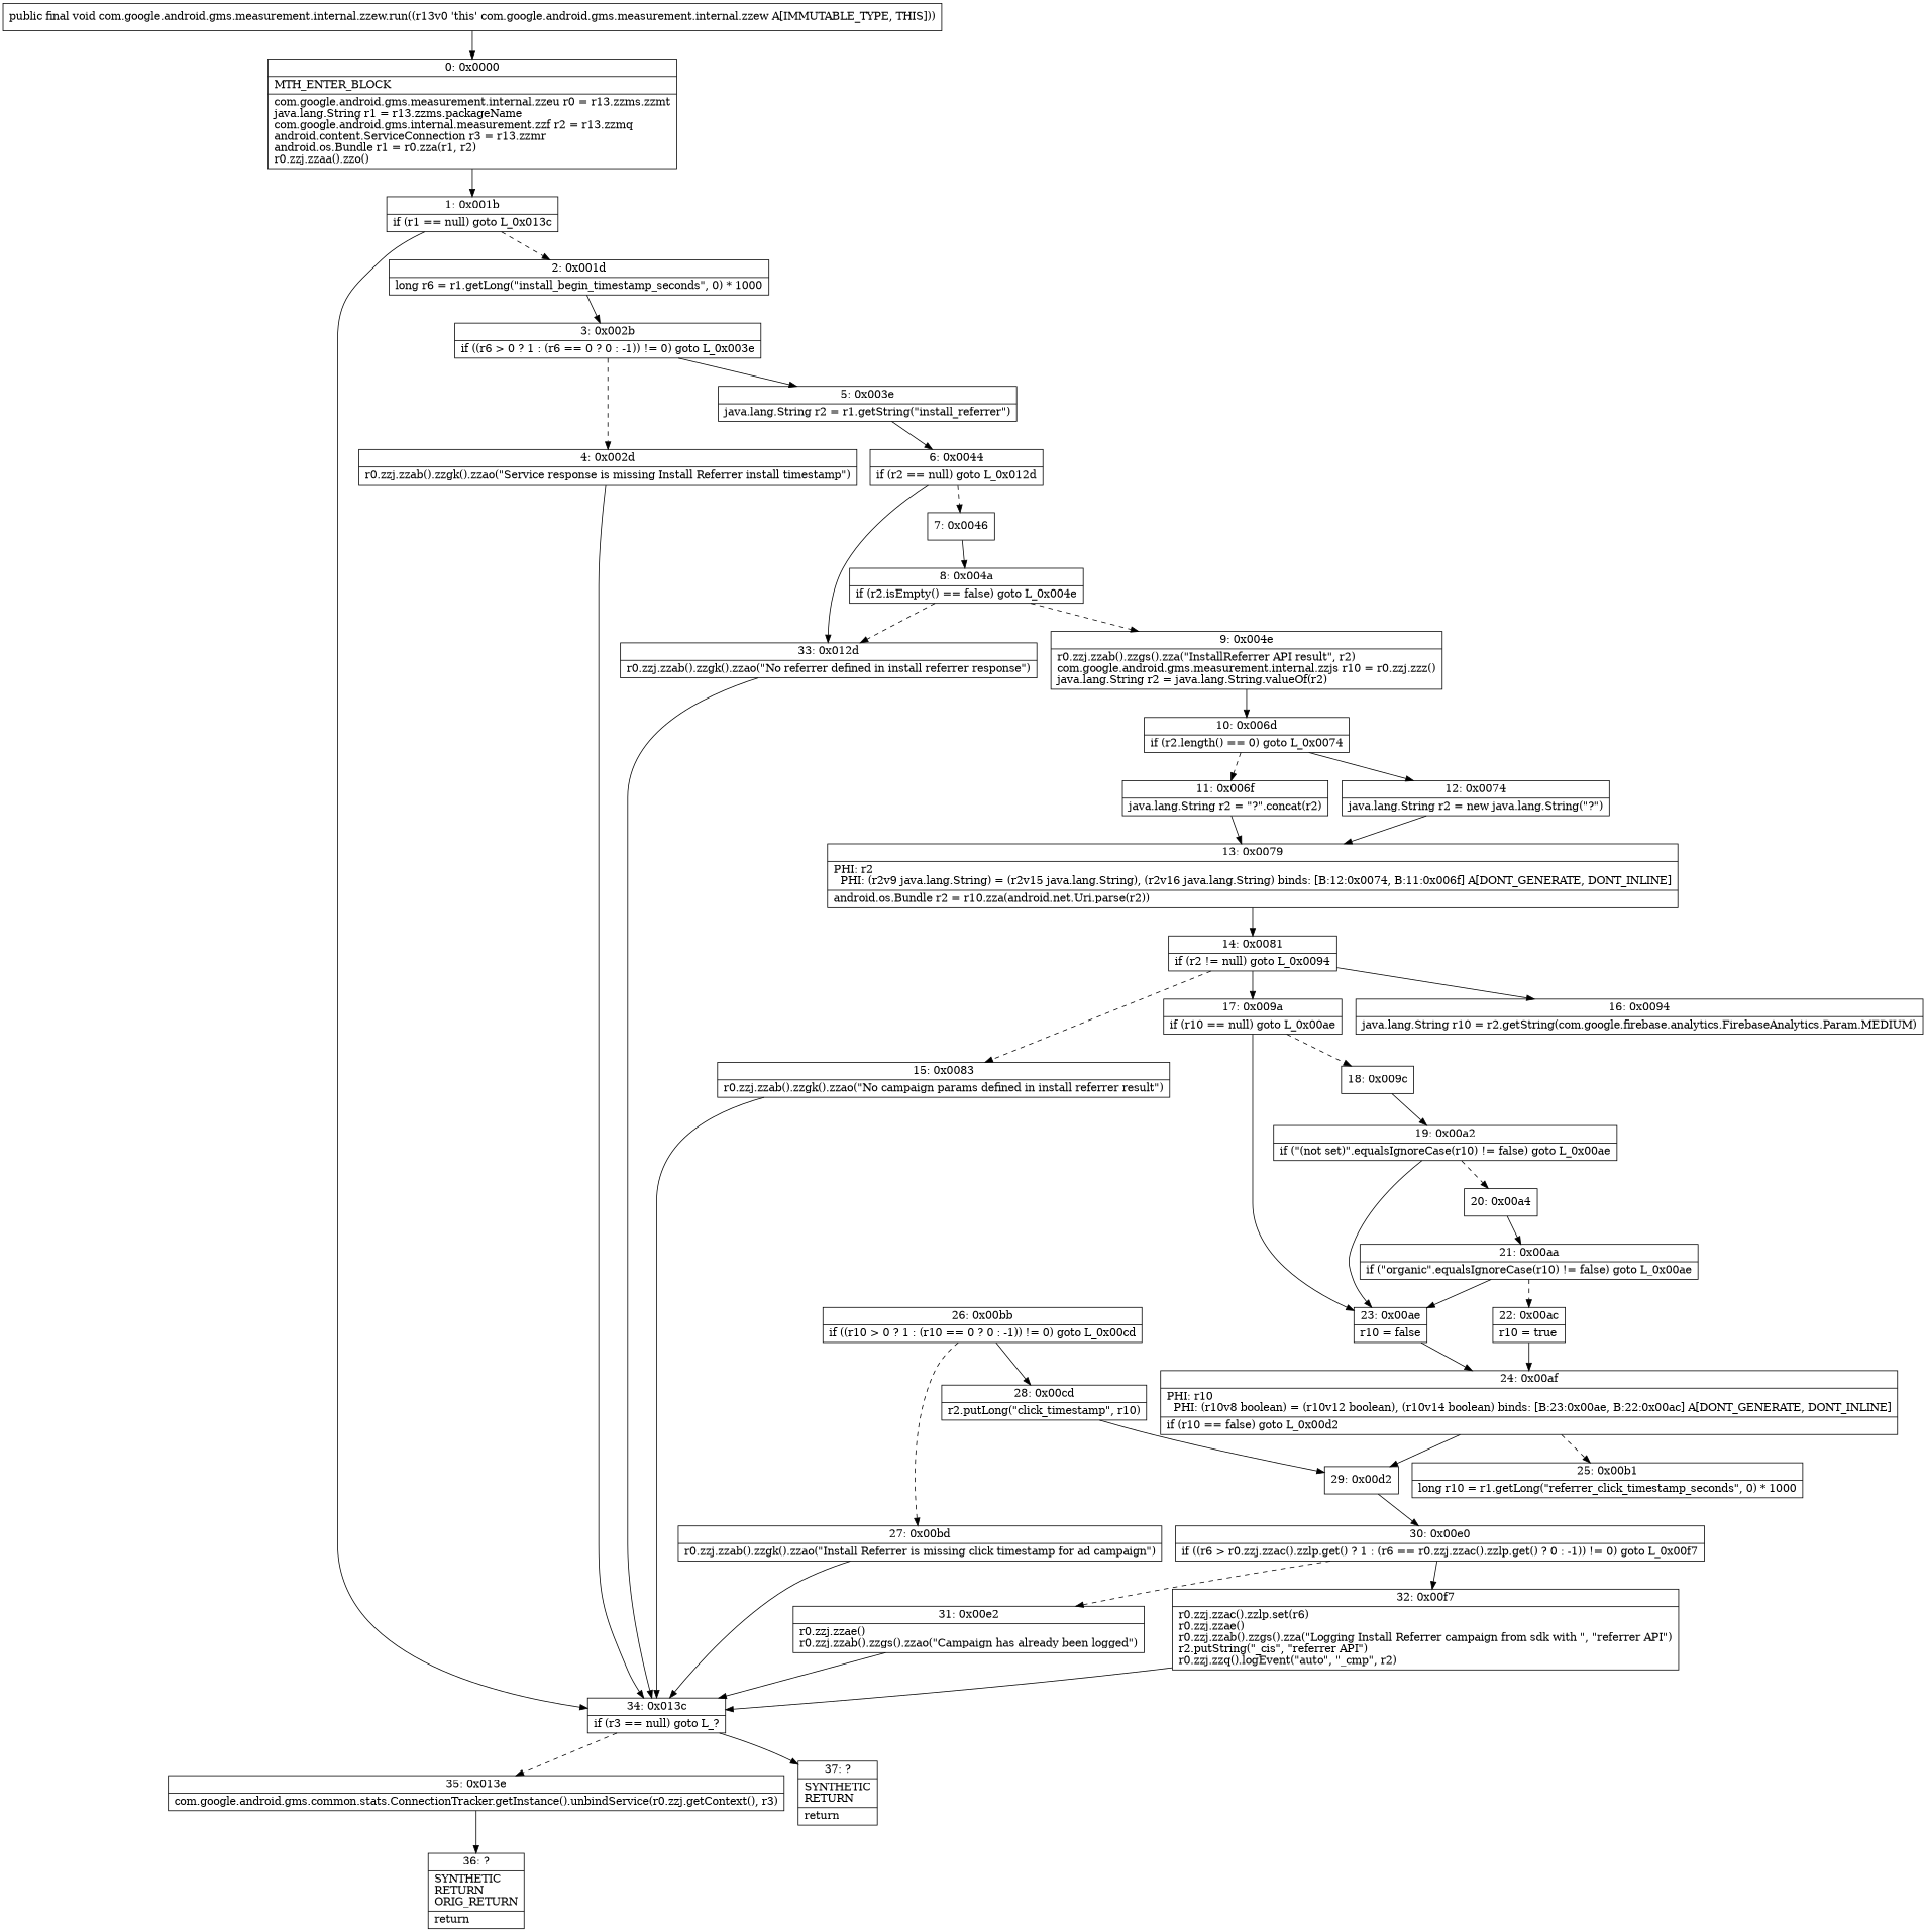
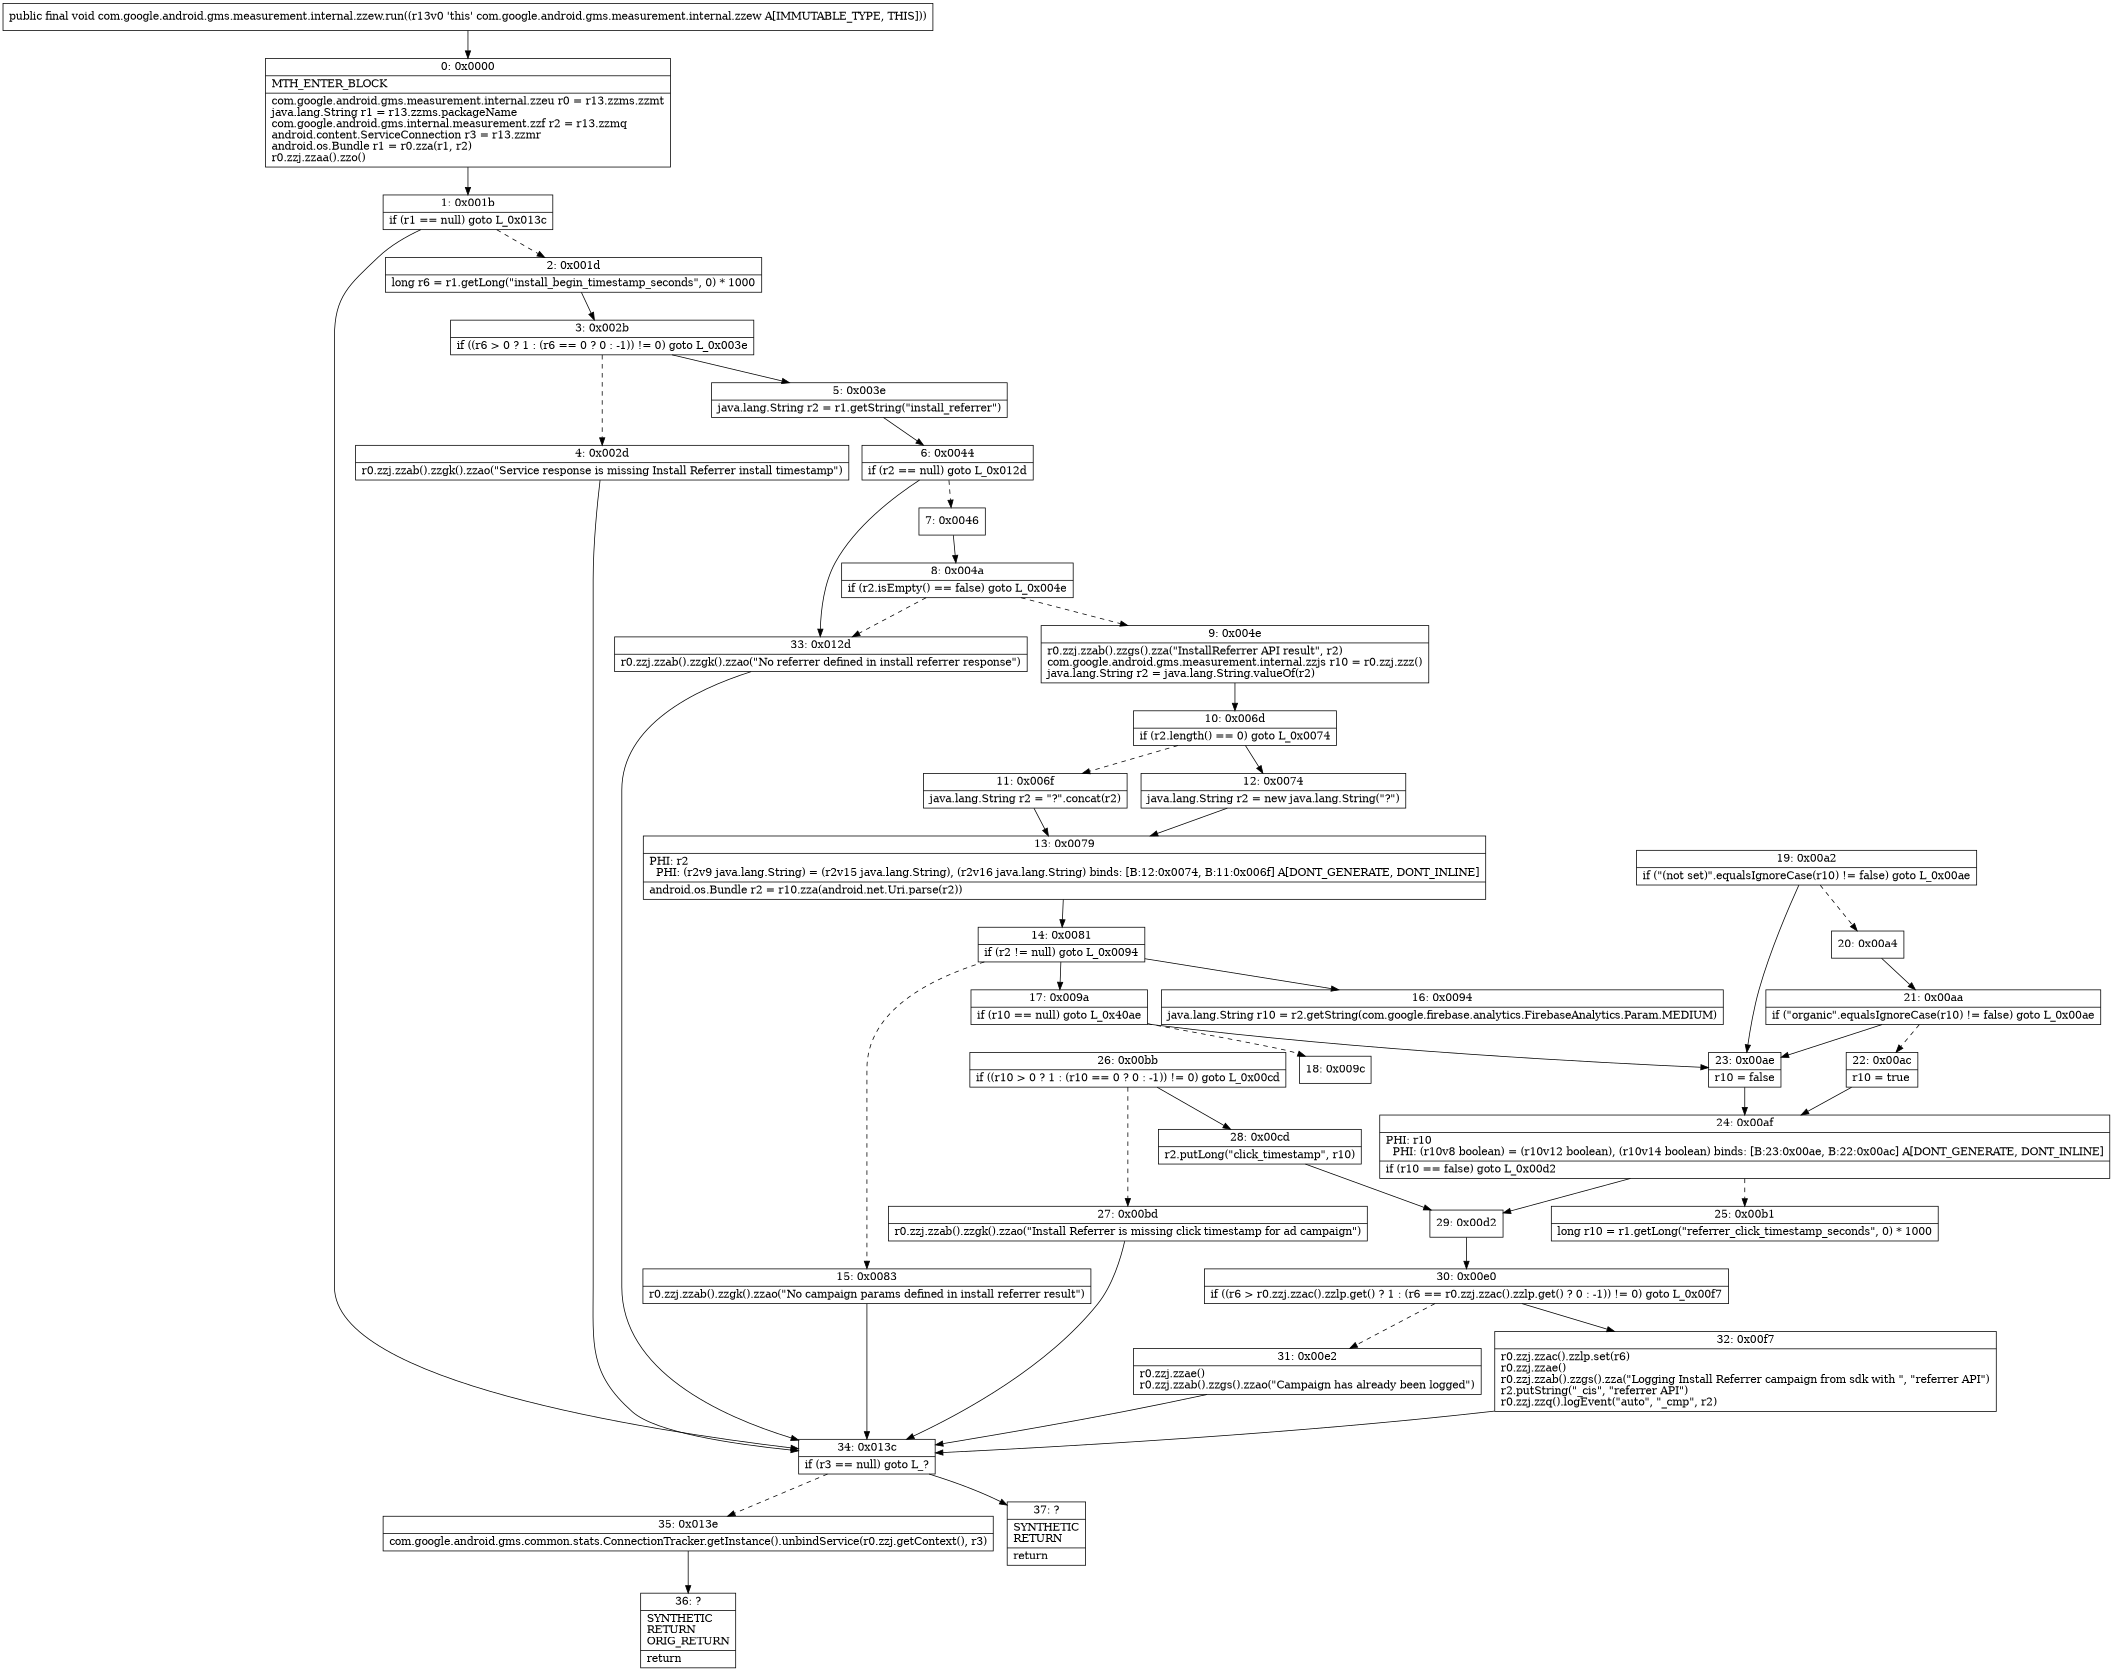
  digraph {
    node [shape=record]
    n1 [label="{0\:\ 0x0000|MTH_ENTER_BLOCK\l|com.google.android.gms.measurement.internal.zzeu r0 = r13.zzms.zzmt\ljava.lang.String r1 = r13.zzms.packageName\lcom.google.android.gms.internal.measurement.zzf r2 = r13.zzmq\landroid.content.ServiceConnection r3 = r13.zzmr\landroid.os.Bundle r1 = r0.zza(r1, r2)\lr0.zzj.zzaa().zzo()\l}"]
    n2 [label="{1\:\ 0x001b|if (r1 == null) goto L_0x013c\l}"]
    n3 [label="{2\:\ 0x001d|long r6 = r1.getLong(\"install_begin_timestamp_seconds\", 0) * 1000\l}"]
    n4 [label="{34\:\ 0x013c|if (r3 == null) goto L_?\l}"]
    n5 [label="{3\:\ 0x002b|if ((r6 \> 0 ? 1 : (r6 == 0 ? 0 : \-1)) != 0) goto L_0x003e\l}"]
    n6 [label="{35\:\ 0x013e|com.google.android.gms.common.stats.ConnectionTracker.getInstance().unbindService(r0.zzj.getContext(), r3)\l}"]
    n7 [label="{37\:\ ?|SYNTHETIC\lRETURN\l|return\l}"]
    n8 [label="{4\:\ 0x002d|r0.zzj.zzab().zzgk().zzao(\"Service response is missing Install Referrer install timestamp\")\l}"]
    n9 [label="{5\:\ 0x003e|java.lang.String r2 = r1.getString(\"install_referrer\")\l}"]
    n10 [label="{6\:\ 0x0044|if (r2 == null) goto L_0x012d\l}"]
    n11 [label="{7\:\ 0x0046}"]
    n12 [label="{33\:\ 0x012d|r0.zzj.zzab().zzgk().zzao(\"No referrer defined in install referrer response\")\l}"]
    n13 [label="{8\:\ 0x004a|if (r2.isEmpty() == false) goto L_0x004e\l}"]
    n14 [label="{9\:\ 0x004e|r0.zzj.zzab().zzgs().zza(\"InstallReferrer API result\", r2)\lcom.google.android.gms.measurement.internal.zzjs r10 = r0.zzj.zzz()\ljava.lang.String r2 = java.lang.String.valueOf(r2)\l}"]
    n15 [label="{10\:\ 0x006d|if (r2.length() == 0) goto L_0x0074\l}"]
    n16 [label="{11\:\ 0x006f|java.lang.String r2 = \"?\".concat(r2)\l}"]
    n17 [label="{12\:\ 0x0074|java.lang.String r2 = new java.lang.String(\"?\")\l}"]
    n18 [label="{13\:\ 0x0079|PHI: r2 \l  PHI: (r2v9 java.lang.String) = (r2v15 java.lang.String), (r2v16 java.lang.String) binds: [B:12:0x0074, B:11:0x006f] A[DONT_GENERATE, DONT_INLINE]\l|android.os.Bundle r2 = r10.zza(android.net.Uri.parse(r2))\l}"]
    n19 [label="{14\:\ 0x0081|if (r2 != null) goto L_0x0094\l}"]
    n20 [label="{15\:\ 0x0083|r0.zzj.zzab().zzgk().zzao(\"No campaign params defined in install referrer result\")\l}"]
    n21 [label="{16\:\ 0x0094|java.lang.String r10 = r2.getString(com.google.firebase.analytics.FirebaseAnalytics.Param.MEDIUM)\l}"]
-   n22 [label="{17\:\ 0x009a|if (r10 == null) goto L_0x00ae\l}"]
+   n22 [label="{17\:\ 0x009a|if (r10 == null) goto L_0x40ae\l}"]
    n23 [label="{18\:\ 0x009c}"]
    n24 [label="{23\:\ 0x00ae|r10 = false\l}"]
    n25 [label="{19\:\ 0x00a2|if (\"(not set)\".equalsIgnoreCase(r10) != false) goto L_0x00ae\l}"]
    n26 [label="{24\:\ 0x00af|PHI: r10 \l  PHI: (r10v8 boolean) = (r10v12 boolean), (r10v14 boolean) binds: [B:23:0x00ae, B:22:0x00ac] A[DONT_GENERATE, DONT_INLINE]\l|if (r10 == false) goto L_0x00d2\l}"]
    n27 [label="{20\:\ 0x00a4}"]
    n28 [label="{21\:\ 0x00aa|if (\"organic\".equalsIgnoreCase(r10) != false) goto L_0x00ae\l}"]
    n29 [label="{22\:\ 0x00ac|r10 = true\l}"]
    n30 [label="{25\:\ 0x00b1|long r10 = r1.getLong(\"referrer_click_timestamp_seconds\", 0) * 1000\l}"]
    n31 [label="{29\:\ 0x00d2}"]
    n32 [label="{30\:\ 0x00e0|if ((r6 \> r0.zzj.zzac().zzlp.get() ? 1 : (r6 == r0.zzj.zzac().zzlp.get() ? 0 : \-1)) != 0) goto L_0x00f7\l}"]
    n33 [label="{26\:\ 0x00bb|if ((r10 \> 0 ? 1 : (r10 == 0 ? 0 : \-1)) != 0) goto L_0x00cd\l}"]
    n34 [label="{27\:\ 0x00bd|r0.zzj.zzab().zzgk().zzao(\"Install Referrer is missing click timestamp for ad campaign\")\l}"]
    n35 [label="{28\:\ 0x00cd|r2.putLong(\"click_timestamp\", r10)\l}"]
    n36 [label="{31\:\ 0x00e2|r0.zzj.zzae()\lr0.zzj.zzab().zzgs().zzao(\"Campaign has already been logged\")\l}"]
    n37 [label="{32\:\ 0x00f7|r0.zzj.zzac().zzlp.set(r6)\lr0.zzj.zzae()\lr0.zzj.zzab().zzgs().zza(\"Logging Install Referrer campaign from sdk with \", \"referrer API\")\lr2.putString(\"_cis\", \"referrer API\")\lr0.zzj.zzq().logEvent(\"auto\", \"_cmp\", r2)\l}"]
    n38 [label="{36\:\ ?|SYNTHETIC\lRETURN\lORIG_RETURN\l|return\l}"]
    n39 [label="{public final void com.google.android.gms.measurement.internal.zzew.run((r13v0 'this' com.google.android.gms.measurement.internal.zzew A[IMMUTABLE_TYPE, THIS])) }"]
    n1 -> n2
    n2 -> n3 [style=dashed]
    n2 -> n4
    n3 -> n5
    n4 -> n6 [style=dashed]
    n4 -> n7
    n5 -> n8 [style=dashed]
    n5 -> n9
    n6 -> n38
    n8 -> n4
    n9 -> n10
    n10 -> n11 [style=dashed]
    n10 -> n12
    n11 -> n13
    n12 -> n4
    n13 -> n12 [style=dashed]
    n13 -> n14 [style=dashed]
    n14 -> n15
    n15 -> n16 [style=dashed]
    n15 -> n17
    n16 -> n18
    n17 -> n18
    n18 -> n19
    n19 -> n20 [style=dashed]
    n19 -> n21
    n19 -> n22
    n20 -> n4
    n22 -> n23 [style=dashed]
    n22 -> n24
-   n23 -> n25
    n24 -> n26
    n25 -> n24
    n25 -> n27 [style=dashed]
    n26 -> n30 [style=dashed]
    n26 -> n31
    n27 -> n28
    n28 -> n24
    n28 -> n29 [style=dashed]
    n29 -> n26
    n31 -> n32
    n32 -> n36 [style=dashed]
    n32 -> n37
    n33 -> n34 [style=dashed]
    n33 -> n35
    n34 -> n4
    n35 -> n31
    n36 -> n4
    n37 -> n4
    n39 -> n1
  }
